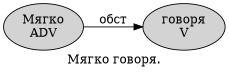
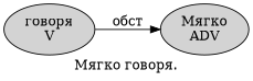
  digraph {
    label="Мягко говоря."
    rankdir=LR
    node [fillcolor=lightgray penwidth=1 shape=ellipse style=filled]
    n1 [label="Мягко\nADV"]
    n2 [label="говоря\nV"]
-   n1 -> n2 [label="обст"]
+   n2 -> n1 [label="обст"]
  }
